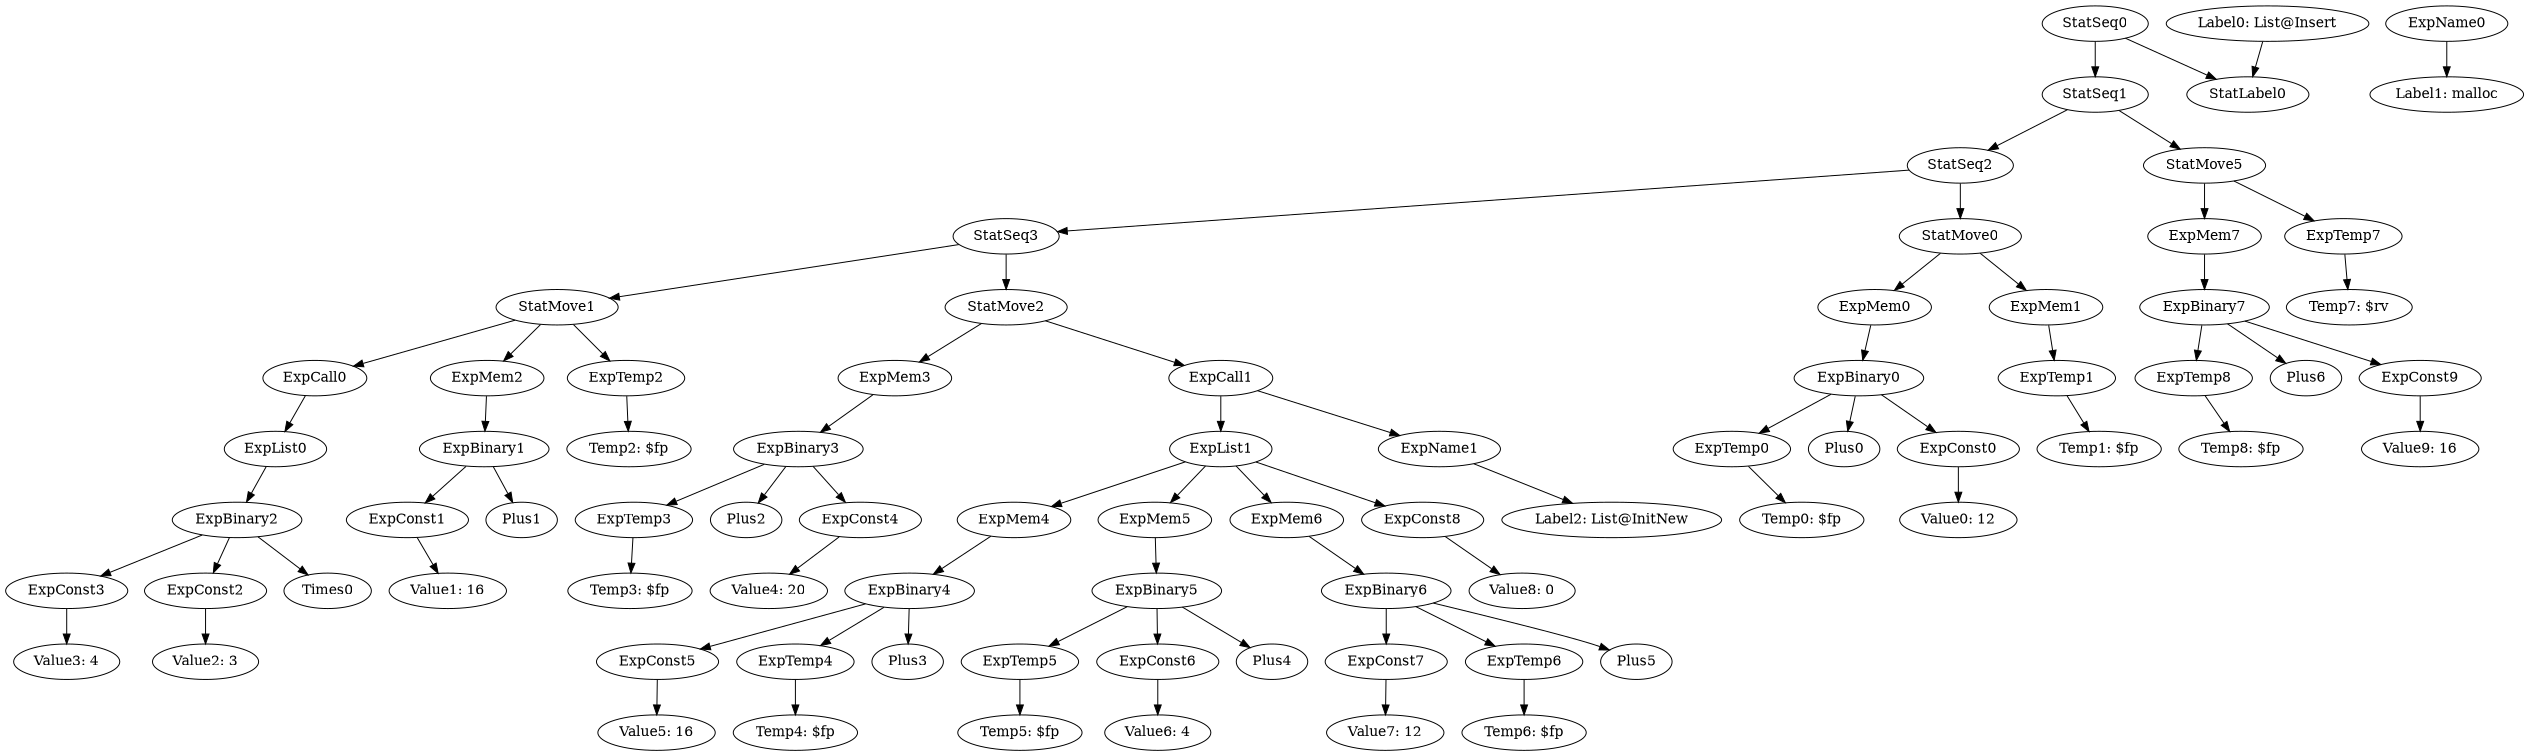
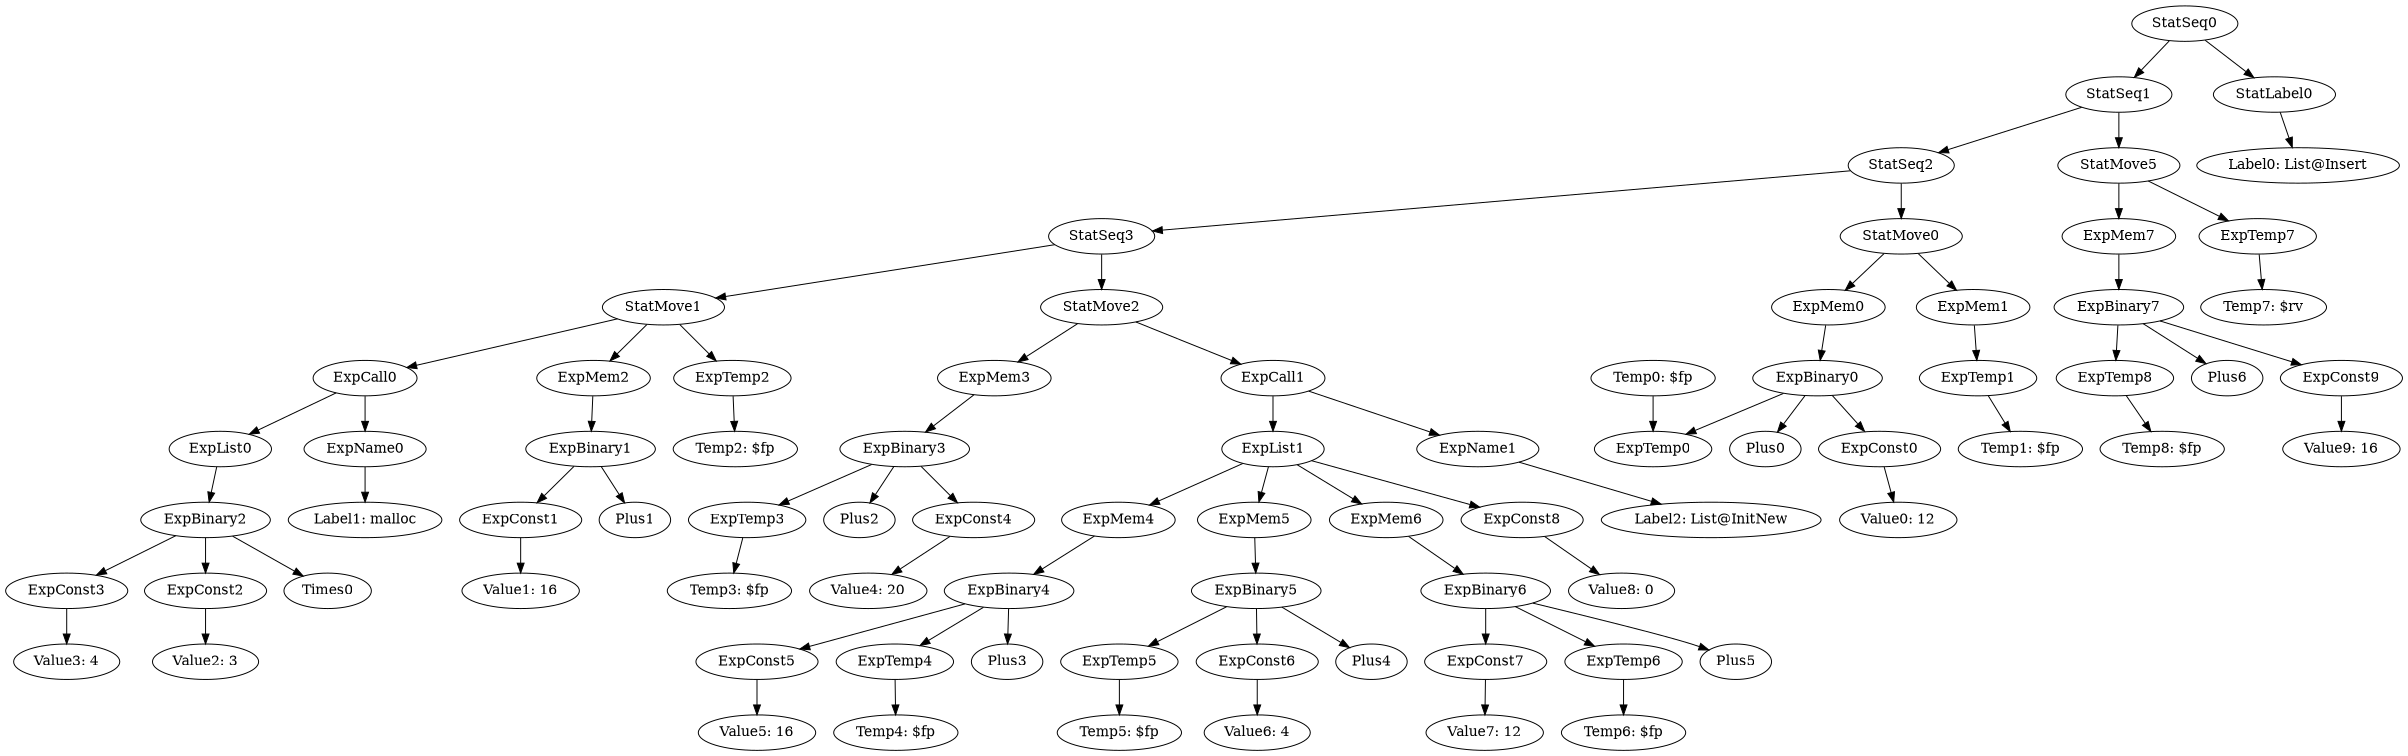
  digraph {
    ordering=out
    ExpBinary7
    ExpTemp8
    Plus6
    ExpConst9
    "Temp8: $fp"
    "Value9: 16"
    ExpList0
    ExpBinary2
    ExpConst3
    ExpConst2
    Times0
    "Value3: 4"
    "Value2: 3"
    ExpConst7
    "Value7: 12"
    ExpCall0
    ExpName0
    "Label1: malloc"
    ExpMem2
    ExpBinary1
    ExpConst1
    Plus1
    "Value1: 16"
    ExpTemp2
    "Temp2: $fp"
    StatMove1
    StatSeq1
    StatSeq2
    n29 [label=StatMove5]
    StatSeq3
    StatMove0
    ExpMem7
    ExpTemp7
    StatMove2
    ExpMem0
    ExpMem1
    "Temp7: $rv"
    ExpBinary0
    ExpTemp0
    Plus0
    ExpConst0
    "Temp0: $fp"
    "Value0: 12"
    ExpMem4
    ExpBinary4
    ExpConst5
    ExpTemp4
    Plus3
    "Value5: 16"
    "Temp4: $fp"
    ExpMem3
    ExpCall1
    ExpBinary3
    ExpList1
    ExpName1
    ExpTemp1
    "Temp1: $fp"
    StatSeq0
    StatLabel0
    "Label0: List@Insert"
    ExpTemp5
    "Temp5: $fp"
    ExpMem5
    ExpBinary5
    ExpConst6
    Plus4
    "Value6: 4"
    ExpMem6
    ExpConst8
    ExpBinary6
    "Value8: 0"
    ExpTemp6
    Plus5
    "Temp6: $fp"
    ExpTemp3
    "Temp3: $fp"
    Plus2
    ExpConst4
    "Value4: 20"
    "Label2: List@InitNew"
    ExpBinary7 -> ExpTemp8
    ExpBinary7 -> Plus6
    ExpBinary7 -> ExpConst9
    ExpTemp8 -> "Temp8: $fp"
    ExpConst9 -> "Value9: 16"
    ExpList0 -> ExpBinary2
    ExpBinary2 -> ExpConst3
    ExpBinary2 -> ExpConst2
    ExpBinary2 -> Times0
    ExpConst3 -> "Value3: 4"
    ExpConst2 -> "Value2: 3"
    ExpConst7 -> "Value7: 12"
    ExpCall0 -> ExpList0
+   ExpCall0 -> ExpName0
    ExpName0 -> "Label1: malloc"
    ExpMem2 -> ExpBinary1
    ExpBinary1 -> ExpConst1
    ExpBinary1 -> Plus1
    ExpConst1 -> "Value1: 16"
    ExpTemp2 -> "Temp2: $fp"
    StatMove1 -> ExpCall0
    StatMove1 -> ExpMem2
    StatMove1 -> ExpTemp2
    StatSeq1 -> StatSeq2
    StatSeq1 -> n29
    StatSeq2 -> StatSeq3
    StatSeq2 -> StatMove0
    n29 -> ExpMem7
    n29 -> ExpTemp7
    StatSeq3 -> StatMove1
    StatSeq3 -> StatMove2
    StatMove0 -> ExpMem0
    StatMove0 -> ExpMem1
    ExpMem7 -> ExpBinary7
    ExpTemp7 -> "Temp7: $rv"
    StatMove2 -> ExpMem3
    StatMove2 -> ExpCall1
    ExpMem0 -> ExpBinary0
    ExpMem1 -> ExpTemp1
    ExpBinary0 -> ExpTemp0
    ExpBinary0 -> Plus0
    ExpBinary0 -> ExpConst0
-   ExpTemp0 -> "Temp0: $fp"
+   "Temp0: $fp" -> ExpTemp0
    ExpConst0 -> "Value0: 12"
    ExpMem4 -> ExpBinary4
    ExpBinary4 -> ExpConst5
    ExpBinary4 -> ExpTemp4
    ExpBinary4 -> Plus3
    ExpConst5 -> "Value5: 16"
    ExpTemp4 -> "Temp4: $fp"
    ExpMem3 -> ExpBinary3
    ExpCall1 -> ExpList1
    ExpCall1 -> ExpName1
    ExpBinary3 -> ExpTemp3
    ExpBinary3 -> Plus2
    ExpBinary3 -> ExpConst4
    ExpList1 -> ExpMem4
    ExpList1 -> ExpMem5
    ExpList1 -> ExpMem6
    ExpList1 -> ExpConst8
    ExpName1 -> "Label2: List@InitNew"
    ExpTemp1 -> "Temp1: $fp"
    StatSeq0 -> StatSeq1
    StatSeq0 -> StatLabel0
-   "Label0: List@Insert" -> StatLabel0
+   StatLabel0 -> "Label0: List@Insert"
    ExpTemp5 -> "Temp5: $fp"
    ExpMem5 -> ExpBinary5
    ExpBinary5 -> ExpTemp5
    ExpBinary5 -> ExpConst6
    ExpBinary5 -> Plus4
    ExpConst6 -> "Value6: 4"
    ExpMem6 -> ExpBinary6
    ExpConst8 -> "Value8: 0"
    ExpBinary6 -> ExpConst7
    ExpBinary6 -> ExpTemp6
    ExpBinary6 -> Plus5
    ExpTemp6 -> "Temp6: $fp"
    ExpTemp3 -> "Temp3: $fp"
    ExpConst4 -> "Value4: 20"
  }
